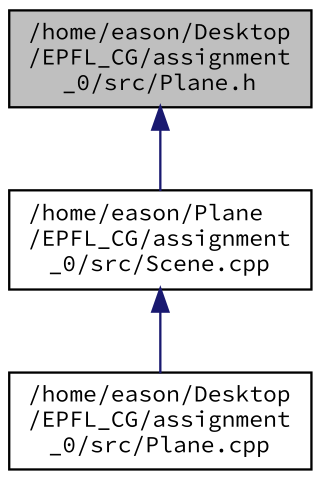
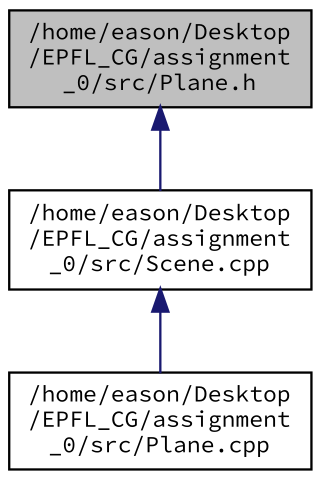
  digraph {
    fontname="Source Code Pro"
    node [color=black fillcolor=white fontname="Source Code Pro" fontsize=10 shape=record style=filled]
    edge [color=midnightblue dir=back fontname="Source Code Pro" fontsize=10 labelfontname=Helvetica labelfontsize=10 style=solid]
    n1 [fillcolor=grey75 fontcolor=black height=0.2 label="/home/eason/Desktop\l/EPFL_CG/assignment\l_0/src/Plane.h" width=0.4]
-   n2 [height=0.2 label="/home/eason/Plane\l/EPFL_CG/assignment\l_0/src/Scene.cpp" width=0.4]
+   n2 [height=0.2 label="/home/eason/Desktop\l/EPFL_CG/assignment\l_0/src/Scene.cpp" width=0.4]
    n3 [height=0.2 label="/home/eason/Desktop\l/EPFL_CG/assignment\l_0/src/Plane.cpp" width=0.4]
    n1 -> n2
    n2 -> n3
  }
